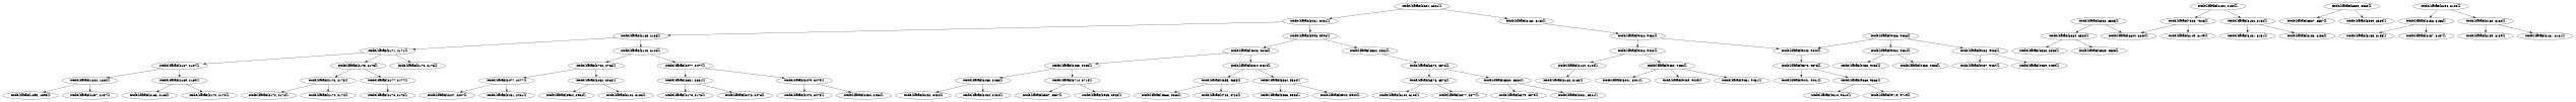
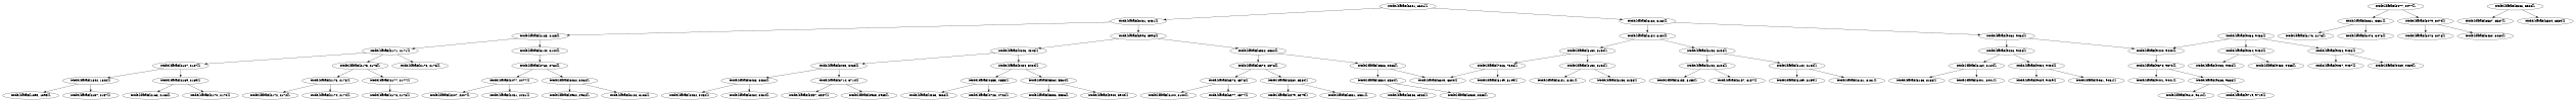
  digraph {
    n1 [label="Node{data=[6601, 6601]}"]
    n2 [label="Node{data=[3481, 3481]}"]
    n3 [label="Node{data=[8162, 8162]}"]
    n4 [label="Node{data=[2185, 2185]}"]
    n5 [label="Node{data=[5998, 5998]}"]
+   n6 [label="Node{data=[8154, 8154]}"]
    n7 [label="Node{data=[9432, 9432]}"]
    n8 [label="Node{data=[2171, 2171]}"]
    n9 [label="Node{data=[3140, 3140]}"]
    n10 [label="Node{data=[4346, 4346]}"]
    n11 [label="Node{data=[6582, 6582]}"]
    n12 [label="Node{data=[2167, 2167]}"]
    n13 [label="Node{data=[2175, 2175]}"]
    n14 [label="Node{data=[2176, 2176]}"]
    n15 [label="Node{data=[2762, 2762]}"]
    n16 [label="Node{data=[3477, 3477]}"]
    n17 [label="Node{data=[1842, 1842]}"]
    n18 [label="Node{data=[2169, 2169]}"]
    n19 [label="Node{data=[2173, 2173]}"]
    n20 [label="Node{data=[2177, 2177]}"]
    n21 [label="Node{data=[1395, 1395]}"]
    n22 [label="Node{data=[2157, 2157]}"]
    n23 [label="Node{data=[2168, 2168]}"]
    n24 [label="Node{data=[2170, 2170]}"]
    n25 [label="Node{data=[2172, 2172]}"]
    n26 [label="Node{data=[2174, 2174]}"]
    n27 [label="Node{data=[2178, 2178]}"]
    n28 [label="Node{data=[2477, 2477]}"]
    n29 [label="Node{data=[3082, 3082]}"]
    n30 [label="Node{data=[3331, 3331]}"]
    n31 [label="Node{data=[3479, 3479]}"]
    n32 [label="Node{data=[2207, 2207]}"]
    n33 [label="Node{data=[2481, 2481]}"]
    n34 [label="Node{data=[2932, 2932]}"]
    n35 [label="Node{data=[3136, 3136]}"]
    n36 [label="Node{data=[3173, 3173]}"]
    n37 [label="Node{data=[3476, 3476]}"]
    n38 [label="Node{data=[3478, 3478]}"]
    n39 [label="Node{data=[3480, 3480]}"]
    n40 [label="Node{data=[3485, 3485]}"]
    n41 [label="Node{data=[5424, 5424]}"]
    n42 [label="Node{data=[6578, 6578]}"]
    n43 [label="Node{data=[6586, 6586]}"]
    n44 [label="Node{data=[3483, 3483]}"]
    n45 [label="Node{data=[3714, 3714]}"]
    n46 [label="Node{data=[4655, 4655]}"]
    n47 [label="Node{data=[5564, 5564]}"]
    n48 [label="Node{data=[3482, 3482]}"]
    n49 [label="Node{data=[3484, 3484]}"]
    n50 [label="Node{data=[3557, 3557]}"]
    n51 [label="Node{data=[3985, 3985]}"]
    n52 [label="Node{data=[4363, 4363]}"]
    n53 [label="Node{data=[4728, 4728]}"]
    n54 [label="Node{data=[5556, 5556]}"]
    n55 [label="Node{data=[5940, 5940]}"]
    n56 [label="Node{data=[6576, 6576]}"]
    n57 [label="Node{data=[6580, 6580]}"]
    n58 [label="Node{data=[6584, 6584]}"]
    n59 [label="Node{data=[6640, 6640]}"]
    n60 [label="Node{data=[6100, 6100]}"]
    n61 [label="Node{data=[6577, 6577]}"]
    n62 [label="Node{data=[6579, 6579]}"]
    n63 [label="Node{data=[6581, 6581]}"]
    n64 [label="Node{data=[6583, 6583]}"]
    n65 [label="Node{data=[6585, 6585]}"]
    n66 [label="Node{data=[6588, 6588]}"]
    n67 [label="Node{data=[6587, 6587]}"]
    n68 [label="Node{data=[6589, 6589]}"]
    n69 [label="Node{data=[8150, 8150]}"]
    n70 [label="Node{data=[8158, 8158]}"]
    n71 [label="Node{data=[9428, 9428]}"]
    n72 [label="Node{data=[9440, 9440]}"]
    n73 [label="Node{data=[7326, 7326]}"]
    n74 [label="Node{data=[8152, 8152]}"]
    n75 [label="Node{data=[8156, 8156]}"]
    n76 [label="Node{data=[8160, 8160]}"]
    n77 [label="Node{data=[8149, 8149]}"]
    n78 [label="Node{data=[8151, 8151]}"]
    n79 [label="Node{data=[8153, 8153]}"]
    n80 [label="Node{data=[8155, 8155]}"]
    n81 [label="Node{data=[8157, 8157]}"]
    n82 [label="Node{data=[8159, 8159]}"]
    n83 [label="Node{data=[8161, 8161]}"]
    n84 [label="Node{data=[8164, 8164]}"]
    n85 [label="Node{data=[9430, 9430]}"]
    n86 [label="Node{data=[9575, 9575]}"]
    n87 [label="Node{data=[8163, 8163]}"]
    n88 [label="Node{data=[8401, 8401]}"]
    n89 [label="Node{data=[9429, 9429]}"]
    n90 [label="Node{data=[9431, 9431]}"]
    n91 [label="Node{data=[9436, 9436]}"]
    n92 [label="Node{data=[9434, 9434]}"]
    n93 [label="Node{data=[9438, 9438]}"]
    n94 [label="Node{data=[9441, 9441]}"]
    n95 [label="Node{data=[9663, 9663]}"]
    n96 [label="Node{data=[9433, 9433]}"]
    n97 [label="Node{data=[9435, 9435]}"]
    n98 [label="Node{data=[9437, 9437]}"]
    n99 [label="Node{data=[9439, 9439]}"]
    n100 [label="Node{data=[9610, 9610]}"]
    n101 [label="Node{data=[9719, 9719]}"]
    n1 -> n2
    n1 -> n3
    n2 -> n4
    n2 -> n5
+   n3 -> n6
    n3 -> n7
    n4 -> n8
    n4 -> n9
    n5 -> n10
    n5 -> n11
+   n6 -> n69
+   n6 -> n70
    n7 -> n71
    n7 -> n72
    n8 -> n12
    n8 -> n13
    n8 -> n14
    n9 -> n15
-   n9 -> n16
    n10 -> n40
    n10 -> n41
    n11 -> n42
+   n11 -> n43
    n12 -> n17
    n12 -> n18
    n13 -> n19
    n13 -> n20
    n15 -> n28
    n15 -> n29
    n16 -> n30
    n16 -> n31
    n17 -> n21
    n17 -> n22
    n18 -> n23
    n18 -> n24
    n19 -> n25
    n19 -> n26
    n20 -> n27
    n28 -> n32
    n28 -> n33
    n29 -> n34
    n29 -> n35
    n30 -> n36
    n30 -> n37
    n31 -> n38
    n31 -> n39
    n40 -> n44
    n40 -> n45
    n41 -> n46
    n41 -> n47
    n42 -> n56
    n42 -> n57
    n43 -> n58
    n43 -> n59
    n44 -> n48
    n44 -> n49
    n45 -> n50
    n45 -> n51
    n46 -> n52
    n46 -> n53
    n47 -> n54
    n47 -> n55
    n56 -> n60
    n56 -> n61
    n57 -> n62
    n57 -> n63
    n58 -> n64
    n58 -> n65
    n66 -> n67
    n66 -> n68
    n69 -> n73
    n69 -> n74
    n70 -> n75
    n70 -> n76
    n71 -> n84
    n71 -> n85
    n72 -> n86
    n73 -> n59
    n73 -> n77
    n74 -> n78
    n74 -> n79
    n75 -> n80
    n75 -> n81
    n76 -> n82
    n76 -> n83
    n84 -> n87
-   n85 -> n88
+   n84 -> n88
    n85 -> n89
    n85 -> n90
    n86 -> n94
    n86 -> n95
    n91 -> n72
    n91 -> n92
    n91 -> n93
    n92 -> n96
    n92 -> n97
    n93 -> n98
    n93 -> n99
    n95 -> n100
    n95 -> n101
  }
